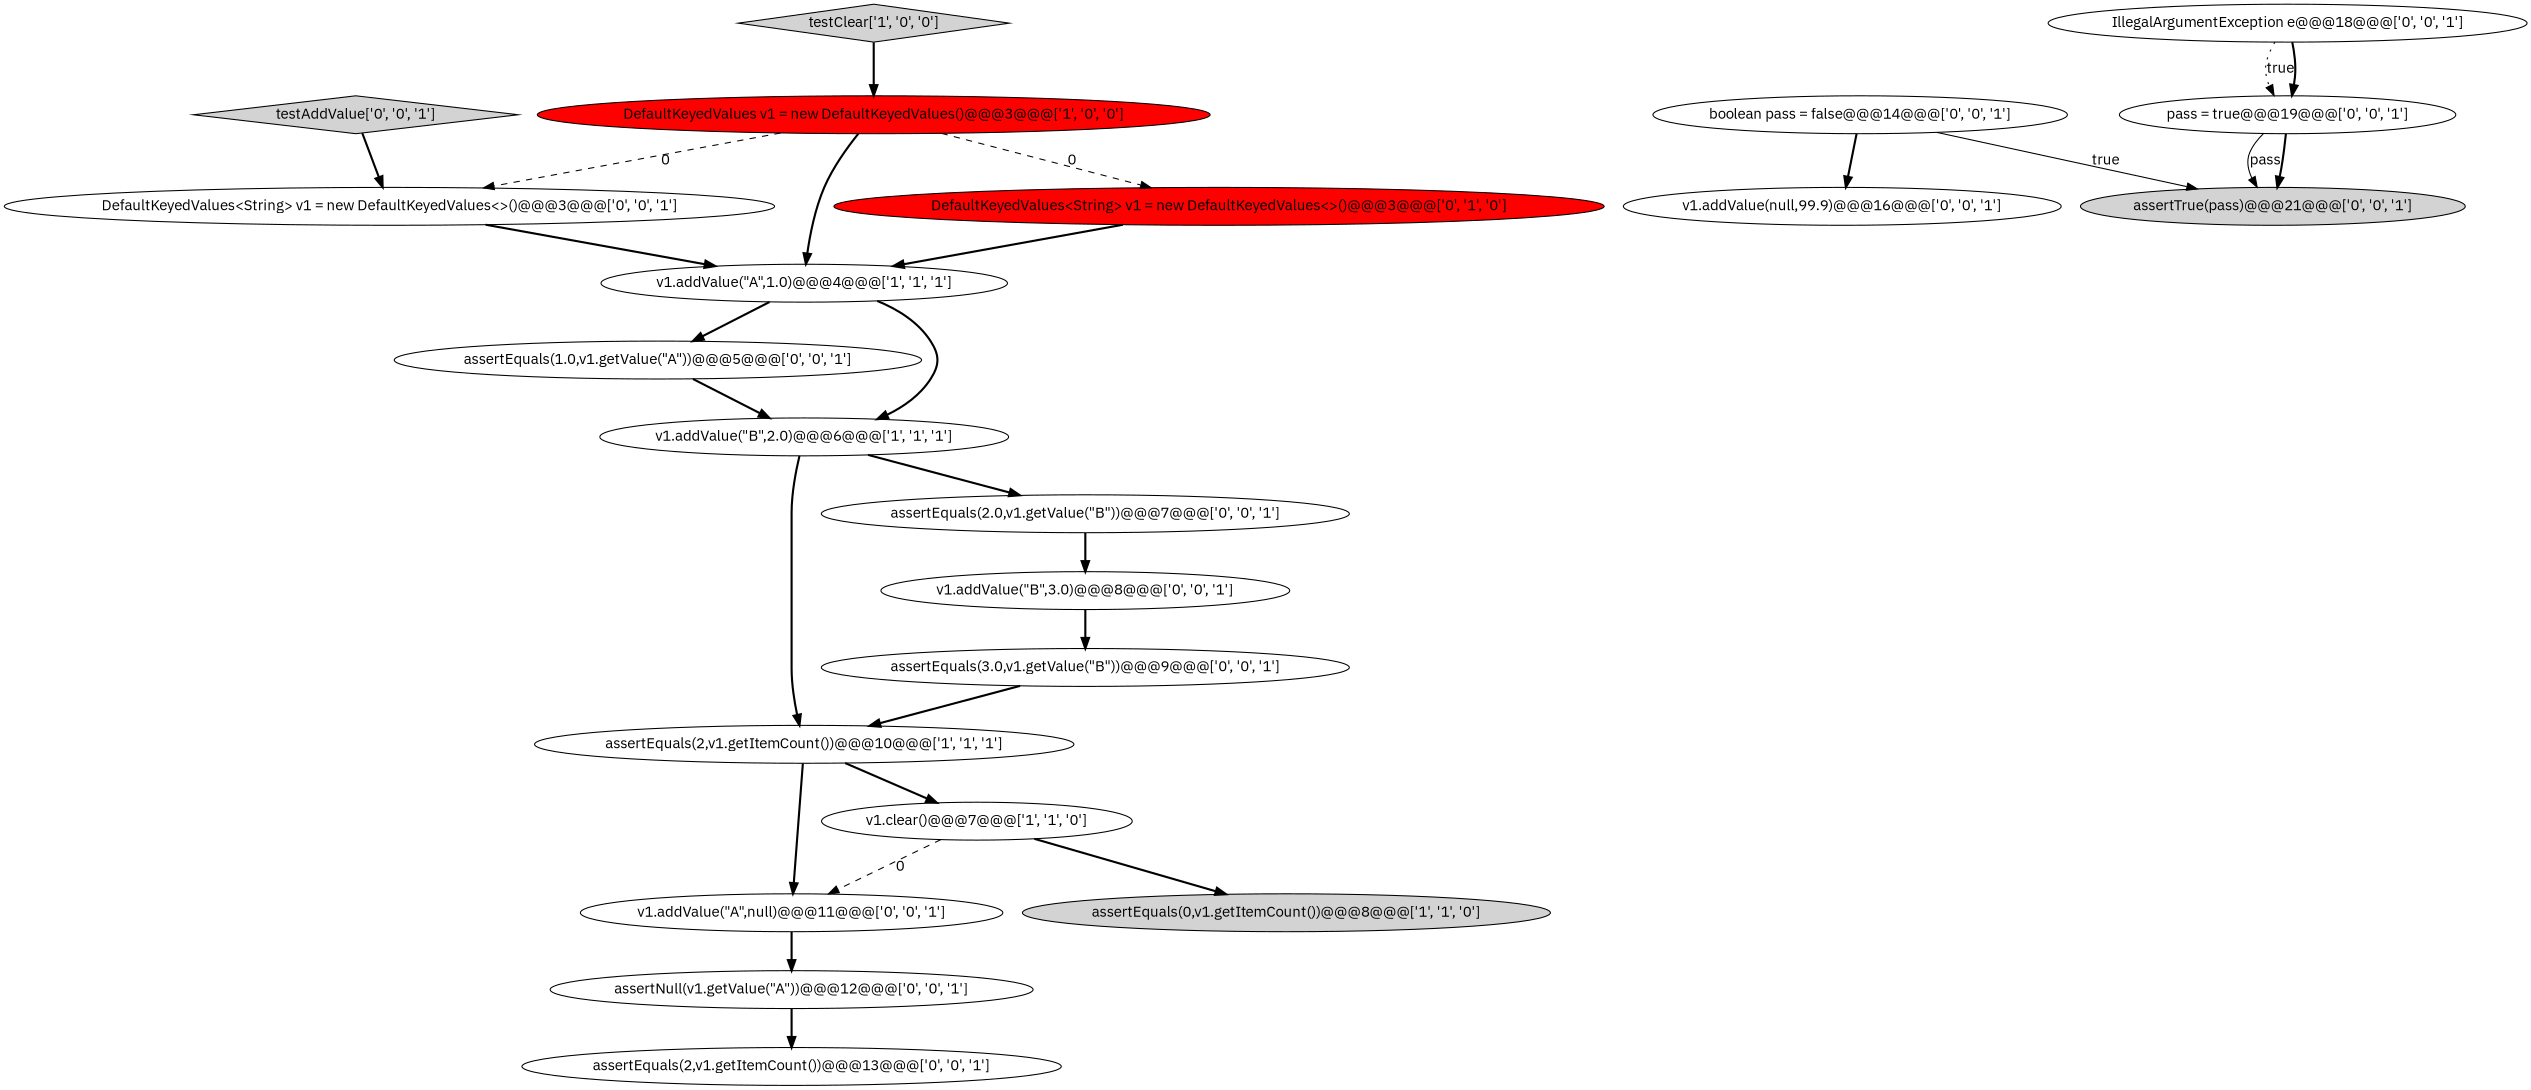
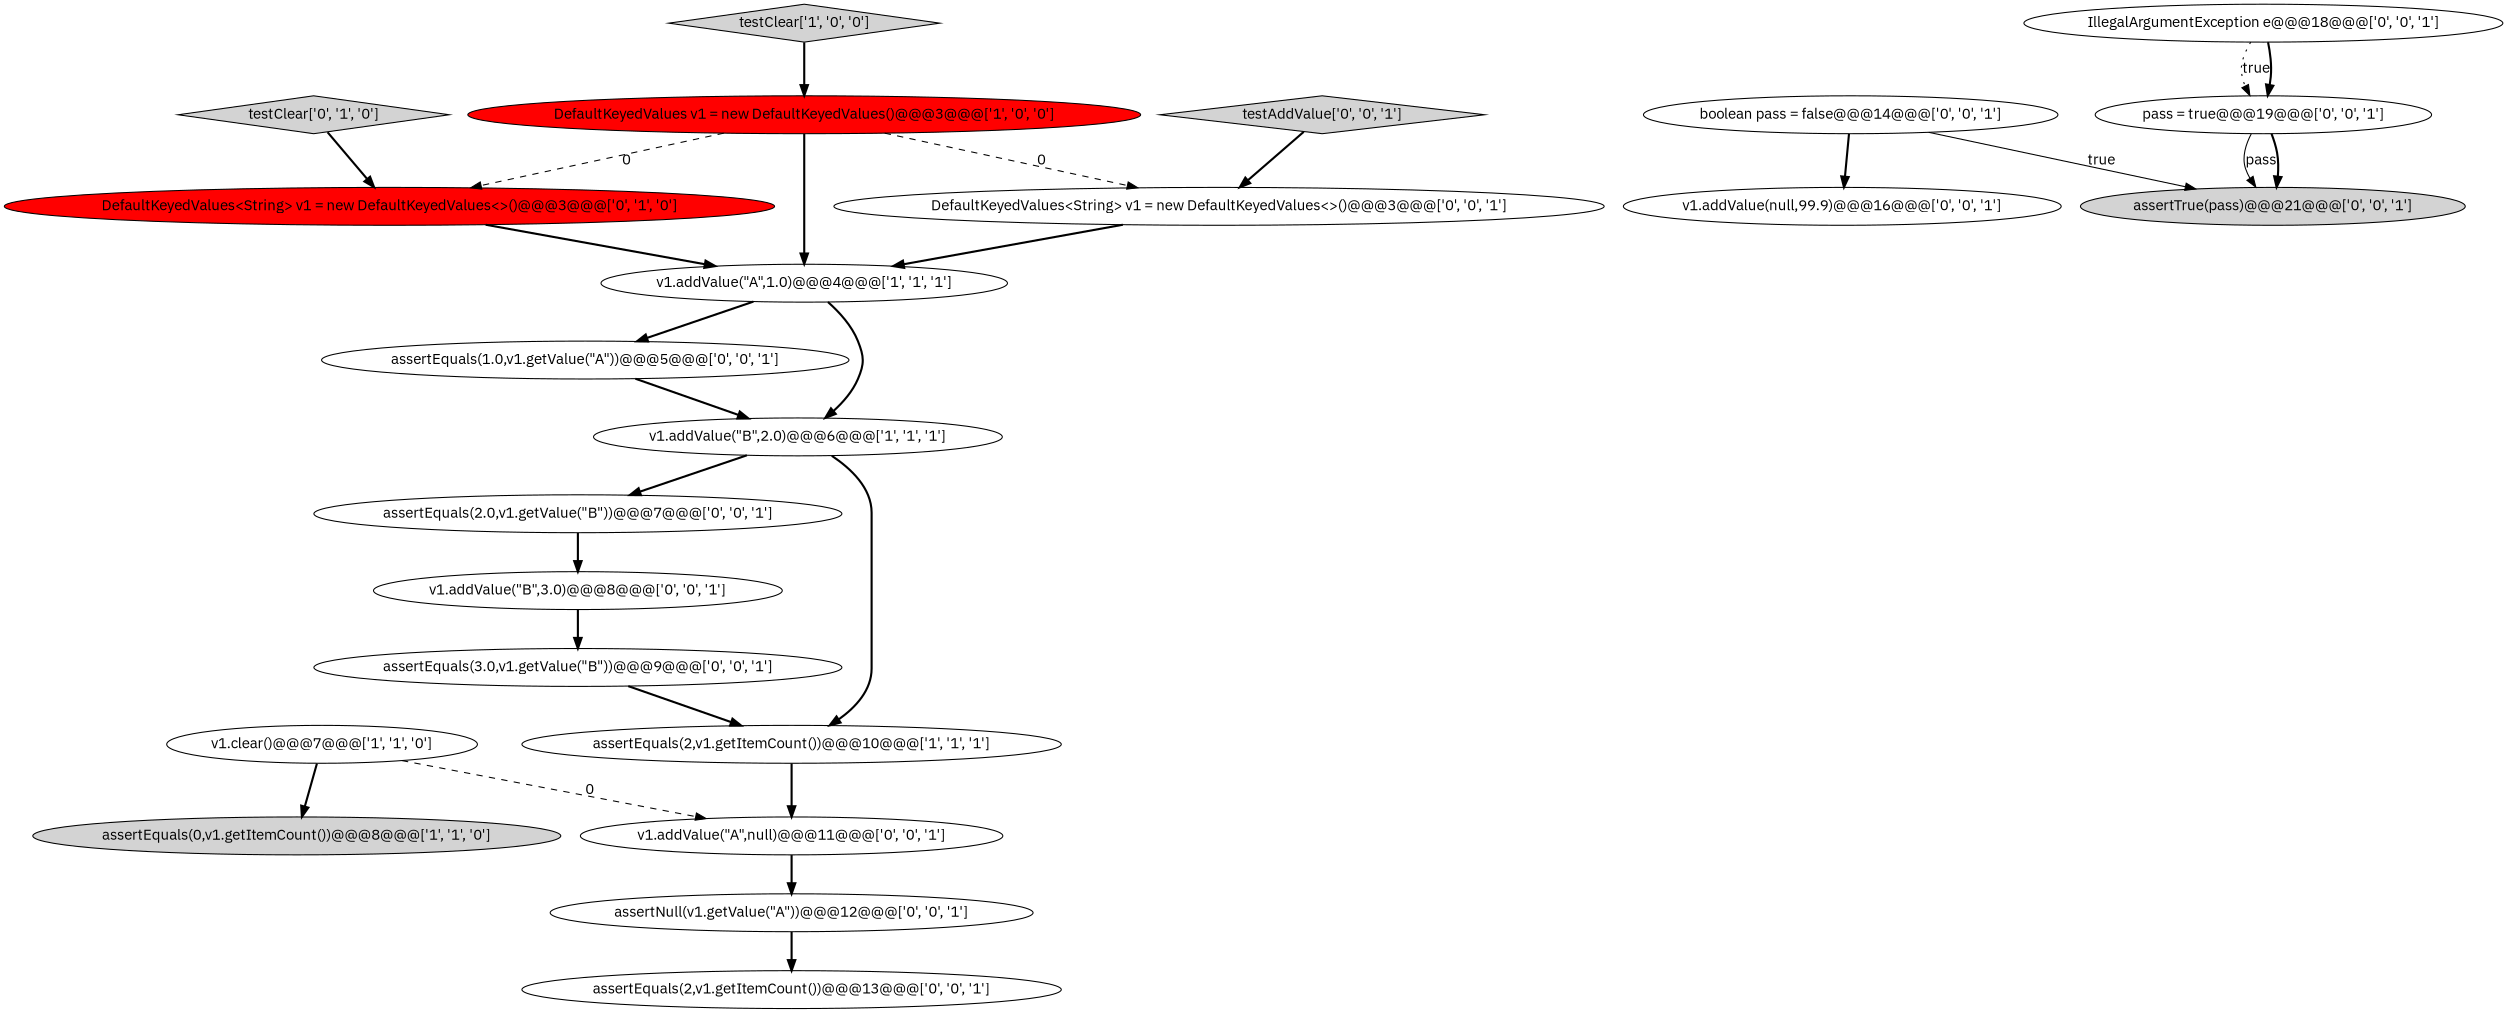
  digraph {
    fontname="IBM Plex Sans"
    node [fillcolor=white fontname="IBM Plex Sans" shape=ellipse style=filled]
    edge [fontname="IBM Plex Sans" style=bold]
    n1 [label="assertEquals(1.0,v1.getValue(\"A\"))@@@5@@@['0', '0', '1']"]
    n2 [label="v1.addValue(\"B\",2.0)@@@6@@@['1', '1', '1']"]
    n3 [label="assertEquals(2.0,v1.getValue(\"B\"))@@@7@@@['0', '0', '1']"]
    n4 [label="assertEquals(2,v1.getItemCount())@@@10@@@['1', '1', '1']"]
    n5 [label="assertNull(v1.getValue(\"A\"))@@@12@@@['0', '0', '1']"]
    n6 [label="assertEquals(2,v1.getItemCount())@@@13@@@['0', '0', '1']"]
    n7 [label="v1.addValue(\"A\",1.0)@@@4@@@['1', '1', '1']"]
    n8 [label="v1.addValue(\"B\",3.0)@@@8@@@['0', '0', '1']"]
    n9 [label="assertEquals(3.0,v1.getValue(\"B\"))@@@9@@@['0', '0', '1']"]
+   n10 [fillcolor=lightgray label="testClear['0', '1', '0']" shape=diamond]
    n11 [fillcolor=red label="DefaultKeyedValues<String> v1 = new DefaultKeyedValues<>()@@@3@@@['0', '1', '0']"]
    n12 [label="v1.clear()@@@7@@@['1', '1', '0']"]
    n13 [label="v1.addValue(\"A\",null)@@@11@@@['0', '0', '1']"]
    n14 [fillcolor=lightgray label="assertEquals(0,v1.getItemCount())@@@8@@@['1', '1', '0']"]
    n15 [label="boolean pass = false@@@14@@@['0', '0', '1']"]
    n16 [label="v1.addValue(null,99.9)@@@16@@@['0', '0', '1']"]
    n17 [fillcolor=lightgray label="assertTrue(pass)@@@21@@@['0', '0', '1']"]
    n18 [label="IllegalArgumentException e@@@18@@@['0', '0', '1']"]
    n19 [label="pass = true@@@19@@@['0', '0', '1']"]
    n20 [fillcolor=lightgray label="testAddValue['0', '0', '1']" shape=diamond]
    n21 [label="DefaultKeyedValues<String> v1 = new DefaultKeyedValues<>()@@@3@@@['0', '0', '1']"]
    n22 [fillcolor=red label="DefaultKeyedValues v1 = new DefaultKeyedValues()@@@3@@@['1', '0', '0']"]
    n23 [fillcolor=lightgray label="testClear['1', '0', '0']" shape=diamond]
    n1 -> n2
    n2 -> n3
    n2 -> n4
    n3 -> n8
-   n4 -> n12
    n4 -> n13
    n5 -> n6
    n7 -> n1
    n7 -> n2
    n8 -> n9
    n9 -> n4
+   n10 -> n11
    n11 -> n7
    n12 -> n13 [label=0 style=dashed]
    n12 -> n14
    n13 -> n5
    n15 -> n16
    n15 -> n17 [label=true style=solid]
    n18 -> n19 [label=true style=dotted]
    n18 -> n19
    n19 -> n17 [label=pass style=solid]
    n19 -> n17
    n20 -> n21
    n21 -> n7
    n22 -> n7
    n22 -> n11 [label=0 style=dashed]
    n22 -> n21 [label=0 style=dashed]
    n23 -> n22
  }
